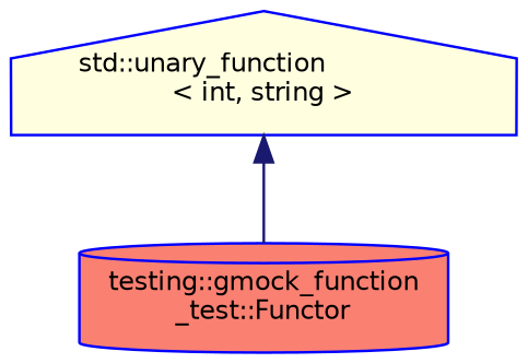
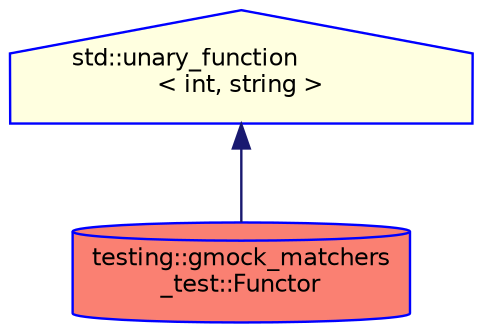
  digraph {
    node [color=blue fontname=Helvetica fontsize=10 style=filled]
-   n1 [fillcolor=salmon fontcolor=black height=0.2 label="testing::gmock_function\l_test::Functor" shape=cylinder width=0.4]
+   n1 [fillcolor=salmon fontcolor=black height=0.2 label="testing::gmock_matchers\l_test::Functor" shape=cylinder width=0.4]
    n2 [fillcolor=lightyellow height=0.2 label="std::unary_function\l\< int, string \>" shape=house width=0.4]
    n2 -> n1 [color=midnightblue dir=back fontname=Helvetica fontsize=10 labelfontname=Helvetica labelfontsize=10 style=solid]
  }
